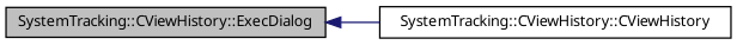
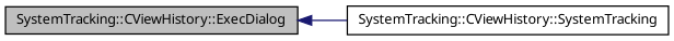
  digraph {
    rankdir=LR
    fontname="Noto Sans"
    node [color=black fontname="Noto Sans" fontsize=10 shape=record style=filled]
    n1 [fillcolor=grey75 fontcolor=black height=0.2 label="SystemTracking::CViewHistory::ExecDialog" width=0.4]
-   n2 [fillcolor=white height=0.2 label="SystemTracking::CViewHistory::CViewHistory" width=0.4]
+   n2 [fillcolor=white height=0.2 label="SystemTracking::CViewHistory::SystemTracking" width=0.4]
    n1 -> n2 [color=midnightblue dir=back fontname="Noto Sans" fontsize=10 labelfontname=FreeSans labelfontsize=10 style=solid]
  }
